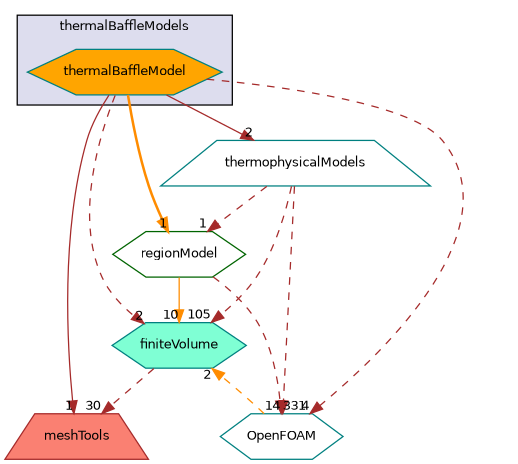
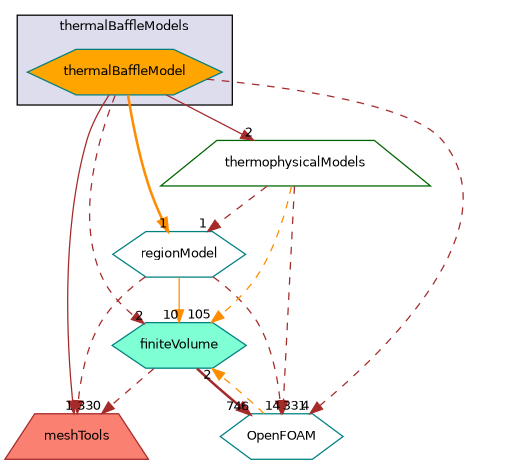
  digraph {
    compound=true
    node [color=teal fillcolor=white fontname=Helvetica fontsize=10 shape=hexagon style=filled]
    edge [color=brown headlabel=2 labeldistance=1.5 labelfontname=Helvetica labelfontsize=10 style=dashed]
    n1 [fillcolor=orange label=thermalBaffleModel pencolor=black]
    n2 [fillcolor=aquamarine label=finiteVolume]
    n3 [color=brown fillcolor=salmon label=meshTools shape=trapezium]
-   n4 [color=darkgreen label=regionModel]
-   n5 [label=thermophysicalModels shape=trapezium]
+   n4 [label=regionModel]
+   n5 [color=darkgreen label=thermophysicalModels shape=trapezium]
    n6 [label=OpenFOAM]
    subgraph cluster_1 {
      bgcolor="#ddddee"
      fontname=Helvetica
      fontsize=10
      label=thermalBaffleModels
      pencolor=black
      n1
    }
    n1 -> n2
    n1 -> n3 [headlabel=1 style=solid]
    n1 -> n4 [color=darkorange headlabel=1 style=bold]
    n1 -> n5 [style=solid]
    n1 -> n6 [headlabel=4]
    n2 -> n3 [headlabel=30]
+   n2 -> n6 [headlabel=746 style=bold]
    n4 -> n2 [color=darkorange headlabel=10 style=solid]
+   n4 -> n3 [headlabel=3]
    n4 -> n6 [headlabel=14]
-   n5 -> n2 [headlabel=105]
+   n5 -> n2 [color=darkorange headlabel=105]
    n5 -> n4 [headlabel=1]
    n5 -> n6 [headlabel=331]
    n6 -> n2 [color=darkorange]
  }
